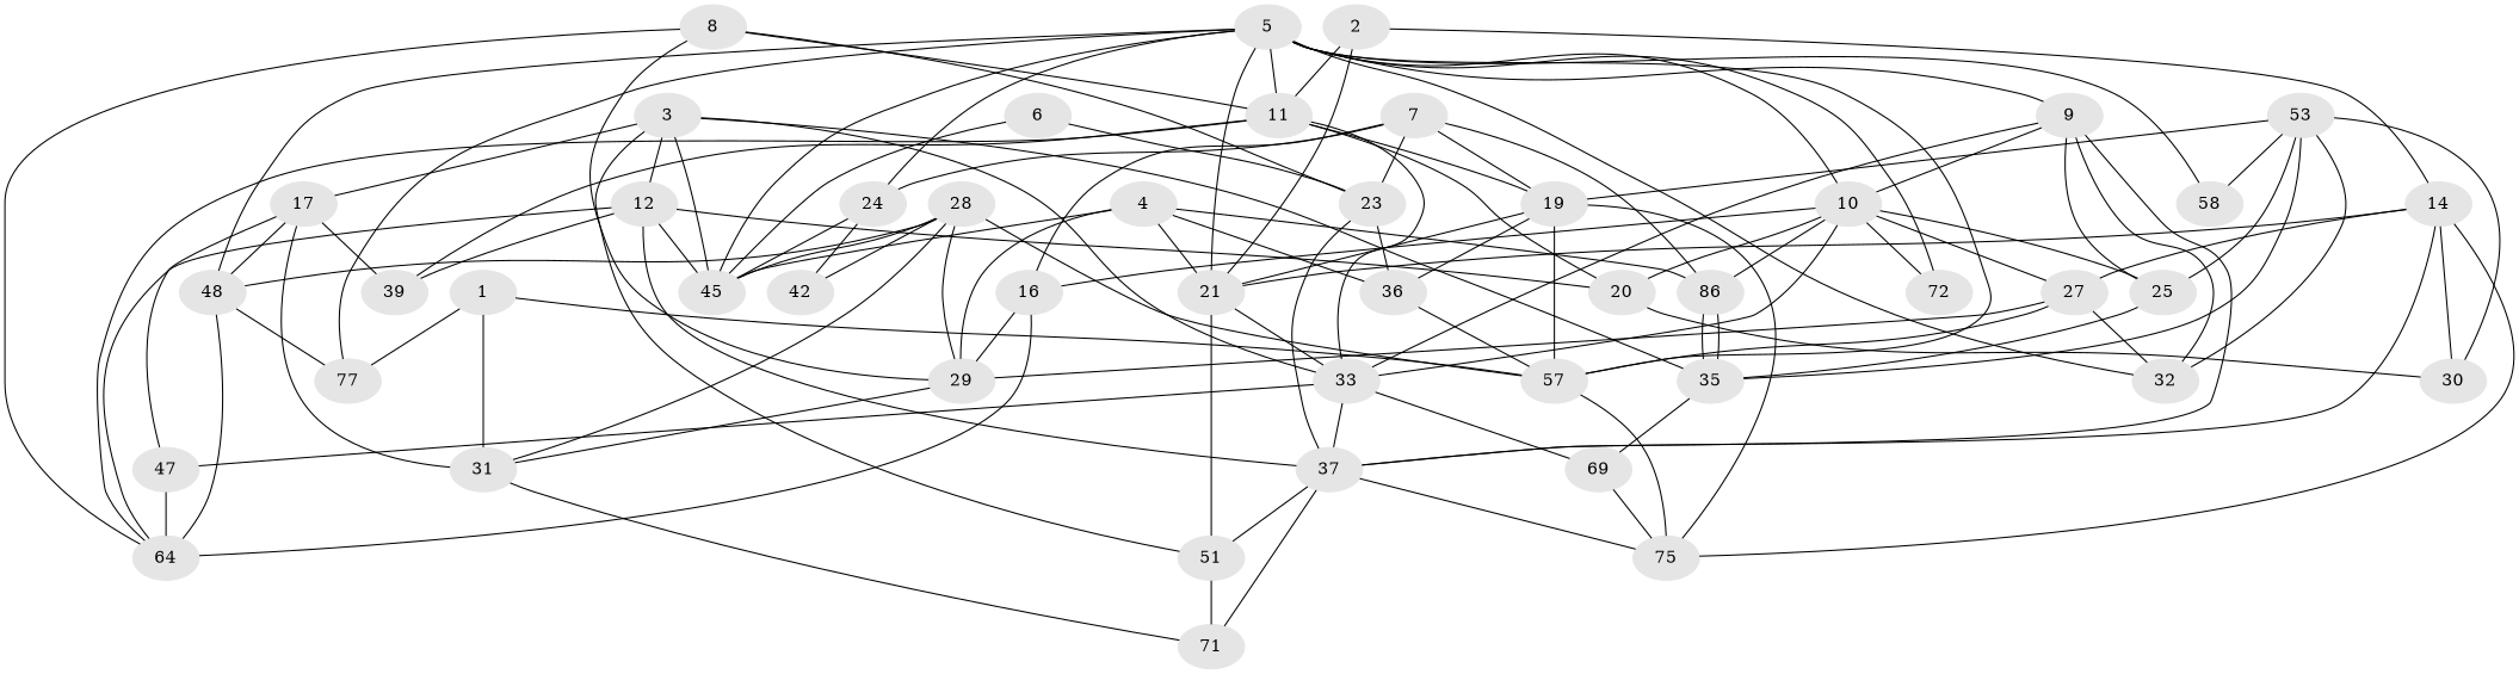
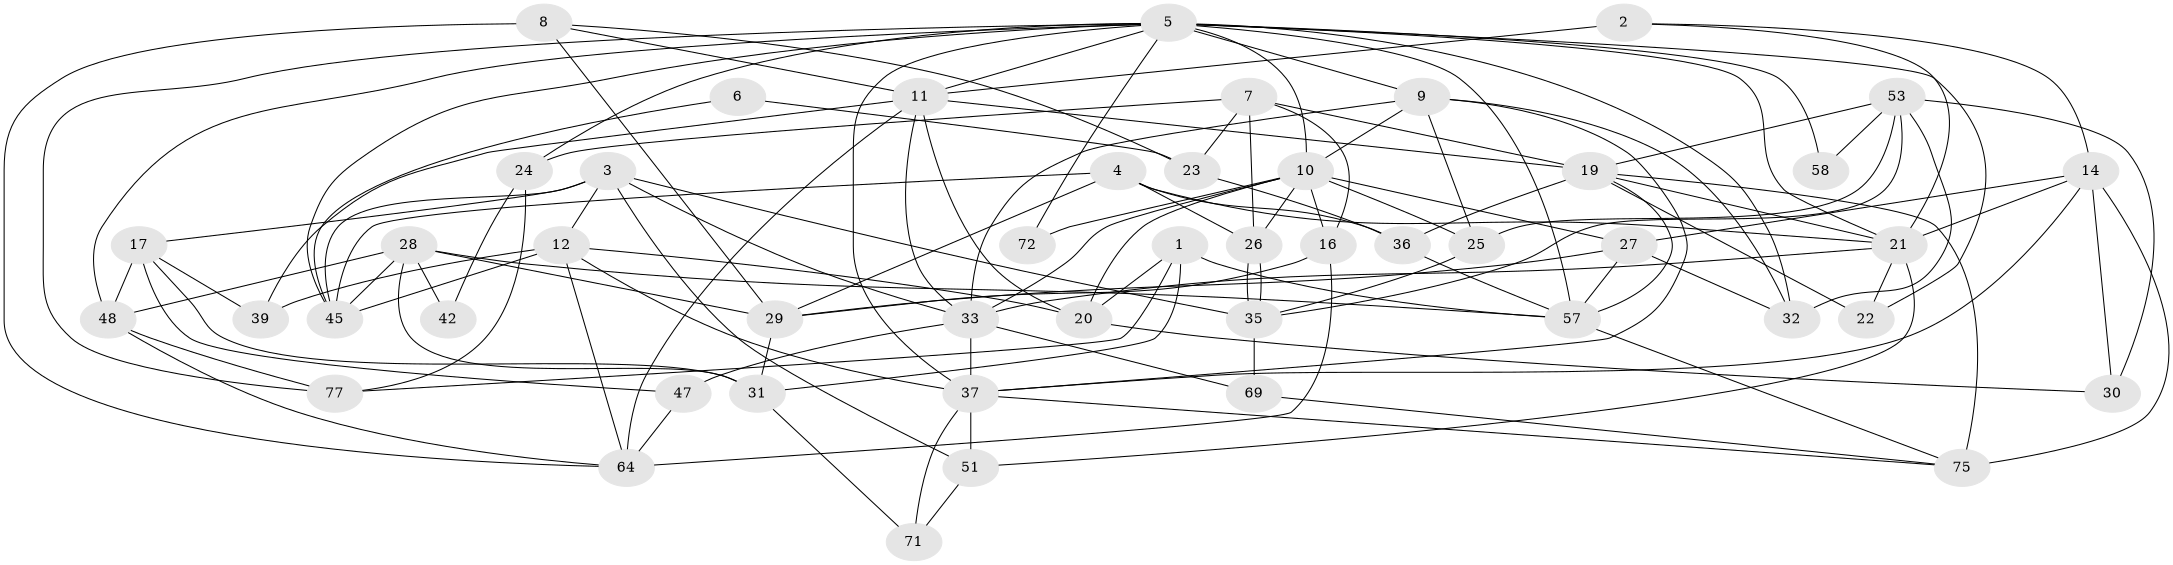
  graph {
    node [color=gray90 style=filled]
    1 [super="+41"]
    20 [super="+74"]
    31 [super="+68"]
    57 [super="+59"]
    77
    30
    71 [super="+73"]
    75
    11 [super="+70"]
    33 [super="+58"]
    19 [super="+80"]
    64 [super="+79"]
    39
    2
    14 [super="+40"]
    21 [super="+66"]
    37 [super="+54"]
    27 [super="+63"]
    n19 [label=51]
+   22
    3 [super="+18"]
    12 [super="+52"]
    17 [super="+34"]
    35
    45 [super="+65"]
    48 [super="+62"]
    47 [super="+67"]
    69
    4 [super="+49"]
-   26 [label=86]
+   26
    29 [super="+44"]
    36 [super="+78"]
    5 [super="+56"]
    9 [super="+43"]
    10 [super="+15"]
    24
    32 [super="+53"]
    n38 [label=58]
    72
    25 [super="+61"]
    16 [super="+51"]
    42
    23 [super="+55"]
    6
    7 [super="+76"]
    8
    n47 [label=53 super="+60"]
    28 [super="+46"]
+   1 -- 20
    1 -- 31
    1 -- 57
    1 -- 77
    20 -- 30
    31 -- 71
    57 -- 75
    11 -- 20
    11 -- 33
    11 -- 19
    11 -- 64
    11 -- 39
    33 -- 37
    33 -- 47
    33 -- 69
    19 -- 57
    19 -- 75
    19 -- 21
+   19 -- 22
    19 -- 36
    2 -- 11 [weight=2]
    2 -- 14
    2 -- 21
    14 -- 30
    14 -- 75
    14 -- 21
    14 -- 37
    14 -- 27
    21 -- 33
    21 -- n19
+   21 -- 22
    37 -- 71
    37 -- 75
    37 -- n19
    27 -- 57
    27 -- 29
    27 -- 32
    n19 -- 71
    3 -- 33
    3 -- n19
    3 -- 12
    3 -- 17
    3 -- 35
    3 -- 45
    12 -- 20
    12 -- 64
    12 -- 39
    12 -- 37
    12 -- 45
    17 -- 31
    17 -- 39
    17 -- 48
    17 -- 47
    35 -- 69
    48 -- 77
    48 -- 64
    47 -- 64 [weight=2]
    69 -- 75
    4 -- 21
    4 -- 45
    4 -- 26
    4 -- 29
    4 -- 36
    26 -- 35
    26 -- 35
    29 -- 31
    36 -- 57
    5 -- 57
    5 -- 77
    5 -- 11
    5 -- 21
-   23 -- 37
+   5 -- 37
+   5 -- 22
    5 -- 45
    5 -- 48
    5 -- 9
    5 -- 10
    5 -- 24
    5 -- 32
    5 -- n38
    5 -- 72
    9 -- 33
    9 -- 37
    9 -- 10
    9 -- 32
    9 -- 25
    10 -- 20
    10 -- 33
    10 -- 27
    10 -- 26
    10 -- 72
    10 -- 25 [weight=2]
    10 -- 16
-   24 -- 45
+   24 -- 77
    24 -- 42
    25 -- 35
    16 -- 64
    16 -- 29 [weight=2]
    23 -- 36
    6 -- 45
    6 -- 23
    7 -- 19
    7 -- 26
    7 -- 24
    7 -- 16
    7 -- 23
    8 -- 11
    8 -- 64
    8 -- 29
    8 -- 23
    n47 -- 30
    n47 -- 19
    n47 -- 35
    n47 -- 32
    n47 -- n38
    n47 -- 25
    28 -- 31
    28 -- 57
    28 -- 45
    28 -- 48
    28 -- 29
    28 -- 42
  }
